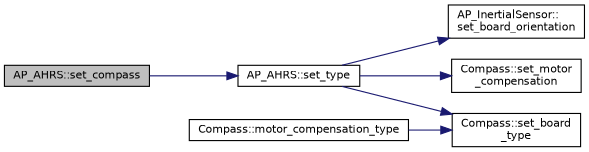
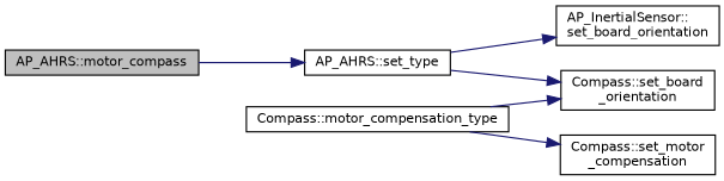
  digraph {
    rankdir=LR
    node [color=black fillcolor=white fontname=Helvetica fontsize=10 shape=record style=filled]
    edge [color=midnightblue fontname=Helvetica fontsize=10 labelfontname=Helvetica labelfontsize=10 style=solid]
-   n1 [fillcolor=grey75 fontcolor=black height=0.2 label="AP_AHRS::set_compass" width=0.4]
+   n1 [fillcolor=grey75 fontcolor=black height=0.2 label="AP_AHRS::motor_compass" width=0.4]
    n2 [height=0.2 label="AP_AHRS::set_type" width=0.4]
    n3 [height=0.2 label="AP_InertialSensor::\lset_board_orientation" width=0.4]
-   n4 [height=0.2 label="Compass::set_board\l_type" width=0.4]
+   n4 [height=0.2 label="Compass::set_board\l_orientation" width=0.4]
    n5 [height=0.2 label="Compass::motor_compensation_type" width=0.4]
    n6 [height=0.2 label="Compass::set_motor\l_compensation" width=0.4]
    n1 -> n2
    n2 -> n3
    n2 -> n4
    n5 -> n4
-   n2 -> n6
+   n5 -> n6
  }
